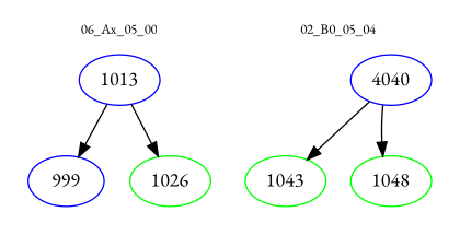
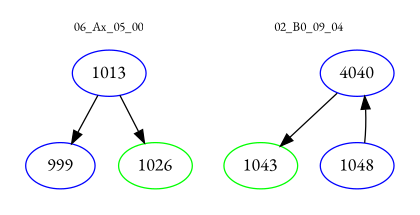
  digraph {
    fontname="EB Garamond"
    node [color=blue fontname="EB Garamond"]
    edge [color=black fontname="EB Garamond"]
    n1 [label=1013]
    n2 [label=999]
    n3 [color=green label=1026]
    n4 [label=4040]
    n5 [color=green label=1043]
-   n6 [color=green label=1048]
+   n6 [label=1048]
    subgraph cluster_1 {
      color=white
      fontsize=10
      label="06_Ax_05_00"
      n1
      n2
      n3
    }
    subgraph cluster_2 {
      color=white
      fontsize=10
-     label="02_B0_05_04"
+     label="02_B0_09_04"
      n4
      n5
      n6
    }
    n1 -> n2
    n1 -> n3
    n4 -> n5
-   n4 -> n6
+   n6 -> n4
  }
